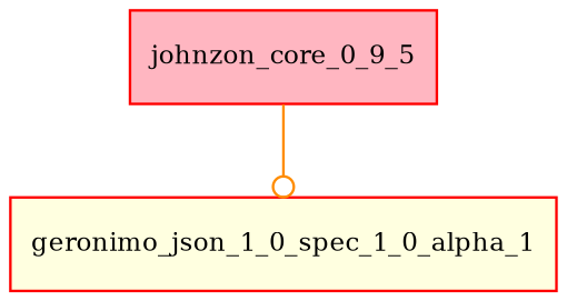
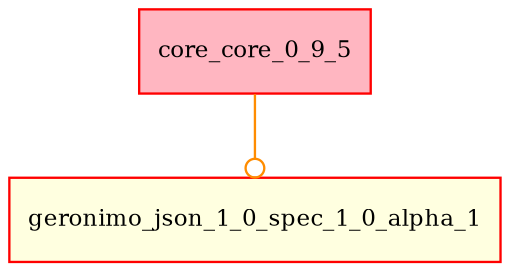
  digraph {
    node [fontsize=10.0 shape=box style=filled color=red]
-   johnzon_core_0_9_5 [fillcolor=lightpink]
+   johnzon_core_0_9_5 [fillcolor=lightpink label=core_core_0_9_5]
    geronimo_json_1_0_spec_1_0_alpha_1 [fillcolor=lightyellow]
    johnzon_core_0_9_5 -> geronimo_json_1_0_spec_1_0_alpha_1 [color=darkorange style=solid arrowhead=odot]
  }
